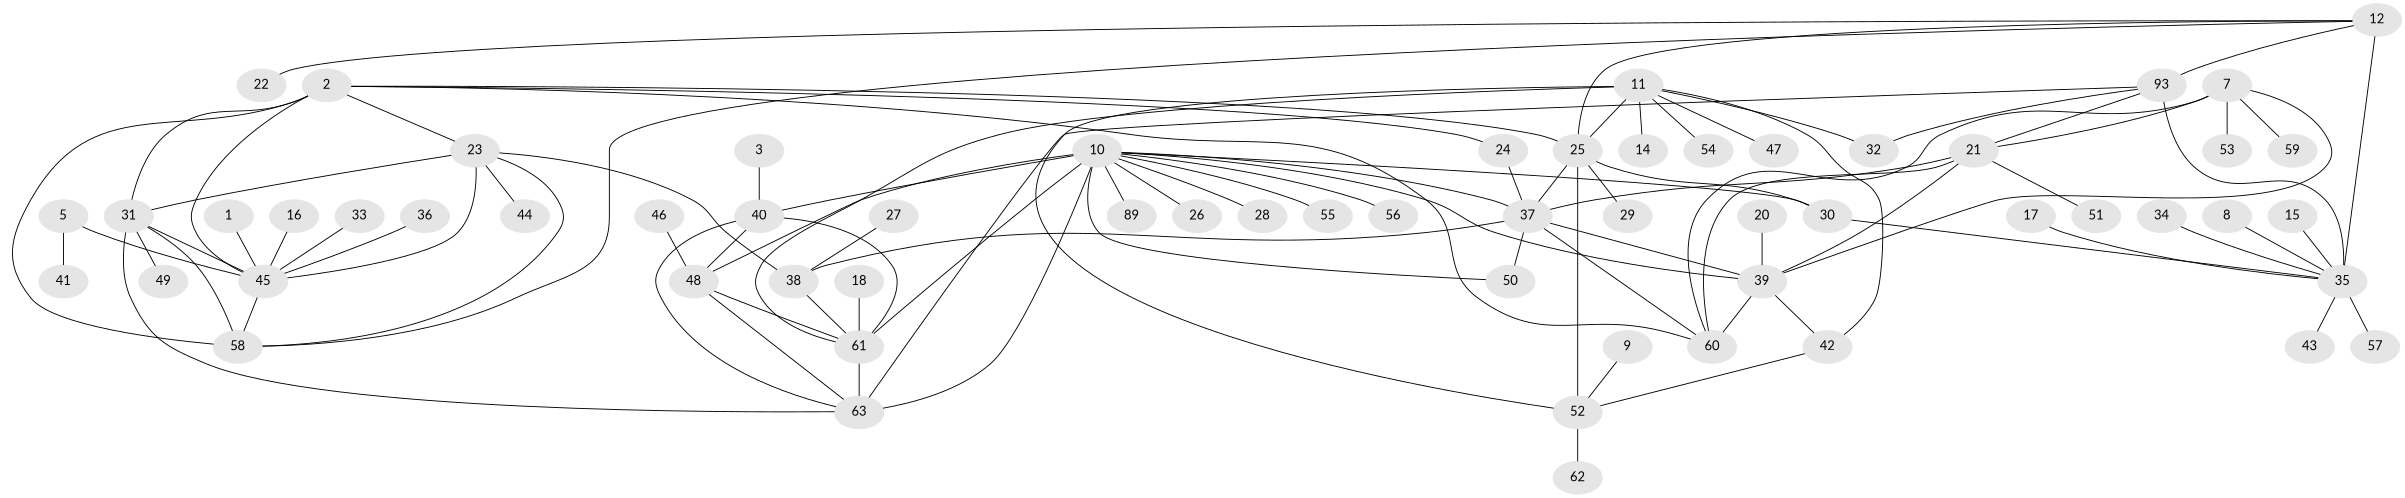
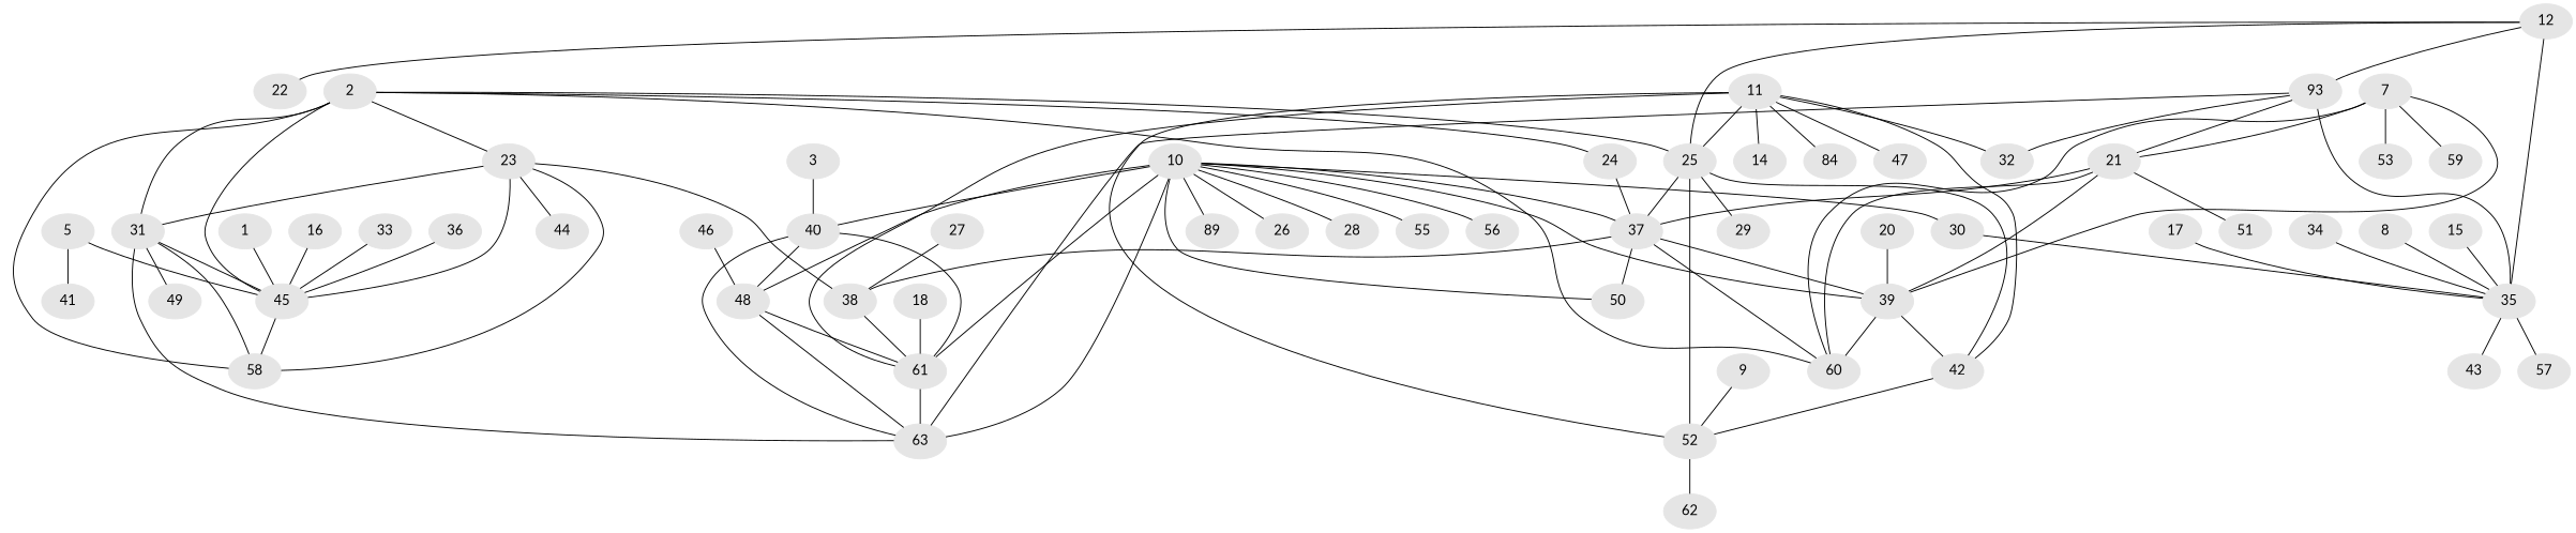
  graph {
    fontname=Lato
    node [color=gray90 fontname=Lato style=filled]
    edge [fontname=Lato weight=1.0]
    1
    45
    58
    2
    23
    24
    25
    31
    60
    38
    44
    37
    52
    42
    29
    63
    49
    3
    40
    48
    61
    62
    5
    41
    n25 [label=93]
    21
    35
    32
    39
    51
    7
    53
    59
    8
    43
    57
    9
    10
    n39 [label=89]
    26
    28
    30
    50
    55
    56
    11
    14
    47
-   54
+   54 [label=84]
    12
    22
    15
    16
    17
    18
    20
    27
    33
    34
    36
    46
    1 -- 45
    45 -- 58
    2 -- 45 [weight=2.0]
    2 -- 58 [weight=2.0]
    2 -- 23 [weight=2.0]
    2 -- 24
    2 -- 25
    2 -- 31 [weight=2.0]
    2 -- 60
    23 -- 45
    23 -- 58
    23 -- 31
    23 -- 38
    23 -- 44
    24 -- 37
    25 -- 37
    25 -- 52 [weight=4.0]
-   25 -- 30 [weight=2.0]
+   25 -- 42 [weight=2.0]
    25 -- 29
    31 -- 45
    31 -- 58
    31 -- 63
    31 -- 49
    38 -- 61
    37 -- 60
    37 -- 38
    37 -- 39
    37 -- 50
    52 -- 62
    42 -- 52 [weight=2.0]
    3 -- 40
    40 -- 63
    40 -- 48
    40 -- 61
    48 -- 63
    48 -- 61
    61 -- 63
    5 -- 45
    5 -- 41
    n25 -- 63
    n25 -- 21
    n25 -- 35 [weight=3.0]
    n25 -- 32
    21 -- 60 [weight=4.0]
    21 -- 37
    21 -- 39 [weight=2.0]
    21 -- 51
    35 -- 43
    35 -- 57
    39 -- 60 [weight=2.0]
    39 -- 42
    7 -- 60 [weight=2.0]
    7 -- 21 [weight=2.0]
    7 -- 39
    7 -- 53
    7 -- 59
    8 -- 35
    9 -- 52
    10 -- 37
    10 -- 63 [weight=2.0]
    10 -- 40 [weight=2.0]
    10 -- 48 [weight=2.0]
    10 -- 61 [weight=2.0]
    10 -- 39
    10 -- n39
    10 -- 26
    10 -- 28
    10 -- 30
    10 -- 50
    10 -- 55
    10 -- 56
    30 -- 35
    11 -- 25 [weight=2.0]
    11 -- 52 [weight=2.0]
    11 -- 42
    11 -- 61
    11 -- 32
    11 -- 14
    11 -- 47
    11 -- 54
-   12 -- 58
    12 -- 25
    12 -- n25 [weight=2.0]
    12 -- 35 [weight=6.0]
    12 -- 22
    15 -- 35
    16 -- 45
    17 -- 35
    18 -- 61
    20 -- 39
    27 -- 38
    33 -- 45
    34 -- 35
    36 -- 45
    46 -- 48
  }
